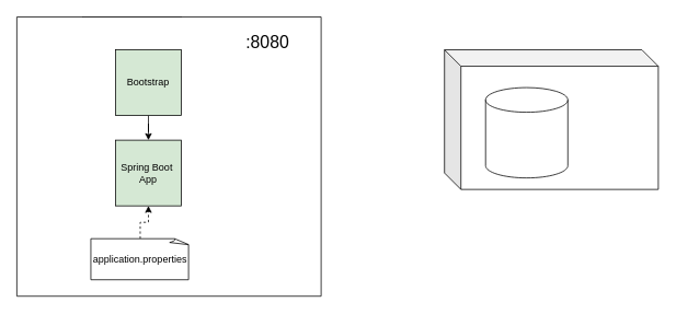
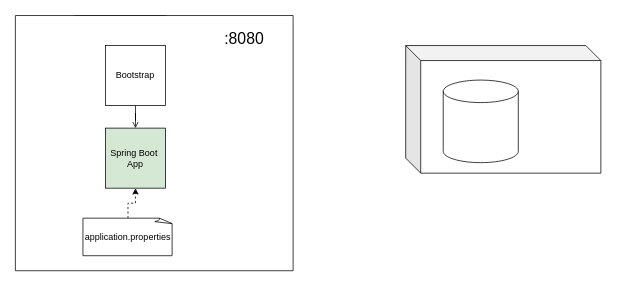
  <mxCell id="0" />
  <mxCell id="1" parent="0" />
  <mxCell id="2" value="" style="shape=ext;double=1;rounded=0;whiteSpace=wrap;html=1;" vertex="1" parent="1"><mxGeometry x="100" y="20" width="120" height="80" as="geometry" /></mxCell>
  <mxCell id="3" value="" style="verticalLabelPosition=bottom;verticalAlign=top;html=1;shape=mxgraph.basic.rect;fillColor2=none;strokeWidth=1;size=20;indent=5;" vertex="1" parent="1"><mxGeometry x="20" y="20" width="370" height="340" as="geometry" /></mxCell>
  <mxCell id="4" value="Spring Boot&amp;nbsp;&lt;br&gt;App&lt;br&gt;" style="whiteSpace=wrap;html=1;aspect=fixed;fillColor=#d5e8d4;" vertex="1" parent="1"><mxGeometry x="140" y="170" width="80" height="80" as="geometry" /></mxCell>
- <mxCell id="5" value="" style="edgeStyle=orthogonalEdgeStyle;rounded=0;orthogonalLoop=1;jettySize=auto;html=1;" edge="1" parent="1" source="6" target="4"><mxGeometry relative="1" as="geometry" /></mxCell>
- <mxCell id="6" value="Bootstrap" style="whiteSpace=wrap;html=1;aspect=fixed;fillColor=#d5e8d4;" vertex="1" parent="1"><mxGeometry x="140" y="60" width="80" height="80" as="geometry" /></mxCell>
+ <mxCell id="5" value="" style="edgeStyle=orthogonalEdgeStyle;rounded=0;orthogonalLoop=1;jettySize=auto;html=1;endArrow=open;" edge="1" parent="1" source="6" target="4"><mxGeometry relative="1" as="geometry" /></mxCell>
+ <mxCell id="6" value="Bootstrap" style="whiteSpace=wrap;html=1;aspect=fixed;" vertex="1" parent="1"><mxGeometry x="140" y="60" width="80" height="80" as="geometry" /></mxCell>
  <mxCell id="7" value="" style="edgeStyle=orthogonalEdgeStyle;rounded=0;orthogonalLoop=1;jettySize=auto;html=1;dashed=1;" edge="1" parent="1" source="8" target="4"><mxGeometry relative="1" as="geometry" /></mxCell>
  <mxCell id="8" value="application.properties" style="whiteSpace=wrap;html=1;shape=mxgraph.basic.document" vertex="1" parent="1"><mxGeometry x="110" y="290" width="120" height="50" as="geometry" /></mxCell>
  <mxCell id="9" value="&lt;font style=&quot;font-size: 21px;&quot;&gt;:8080&lt;/font&gt;" style="text;strokeColor=none;align=center;fillColor=none;html=1;verticalAlign=middle;whiteSpace=wrap;rounded=0;" vertex="1" parent="1"><mxGeometry x="290" y="30" width="70" height="40" as="geometry" /></mxCell>
  <mxCell id="10" value="" style="shape=cube;whiteSpace=wrap;html=1;boundedLbl=1;backgroundOutline=1;darkOpacity=0.05;darkOpacity2=0.1;" vertex="1" parent="1"><mxGeometry x="540" y="60" width="260" height="170" as="geometry" /></mxCell>
  <mxCell id="11" value="" style="shape=cylinder3;whiteSpace=wrap;html=1;boundedLbl=1;backgroundOutline=1;size=15;" vertex="1" parent="1"><mxGeometry x="590" y="106" width="100" height="110" as="geometry" /></mxCell>
  <mxCell id="12" value="" style="shape=image;verticalLabelPosition=bottom;labelBackgroundColor=default;verticalAlign=top;aspect=fixed;imageAspect=0;image=https://cdn-icons-png.flaticon.com/512/5968/5968342.png;" vertex="1" parent="1"><mxGeometry x="610" y="140" width="42" height="42" as="geometry" /></mxCell>
  <mxCell id="13" value="" style="shape=image;verticalLabelPosition=bottom;labelBackgroundColor=default;verticalAlign=top;aspect=fixed;imageAspect=0;image=https://www.docker.com/wp-content/uploads/2022/03/vertical-logo-monochromatic.png;" vertex="1" parent="1"><mxGeometry x="710" y="100" width="70" height="59.91" as="geometry" /></mxCell>
